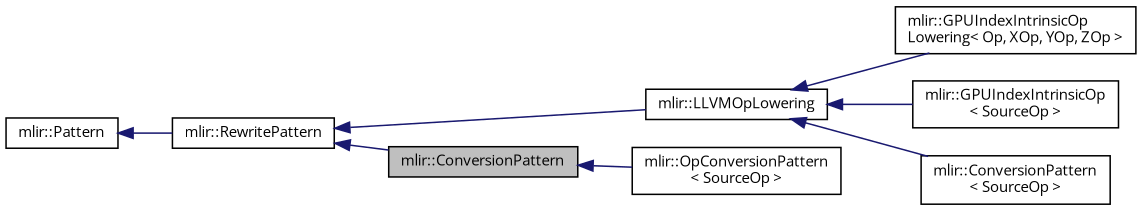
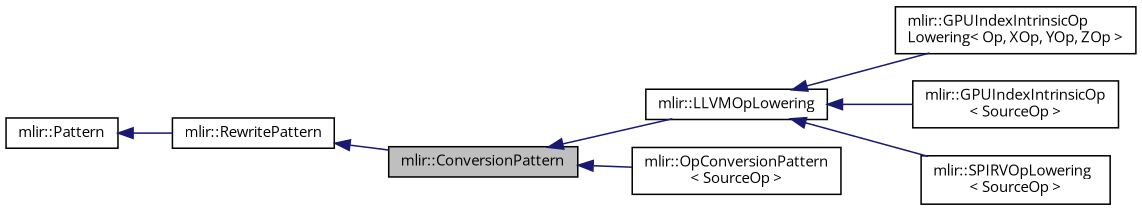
  digraph {
    fontname="Open Sans"
    rankdir=LR
    node [color=black fontname="Open Sans" fontsize=10 shape=record]
    edge [color=midnightblue dir=back fontname="Open Sans" fontsize=10 labelfontname=Helvetica labelfontsize=10 style=solid]
    n1 [fillcolor=grey75 fontcolor=black height=0.2 label="mlir::ConversionPattern" style=filled width=0.4]
    n2 [height=0.2 label="mlir::LLVMOpLowering" width=0.4]
    n3 [height=0.2 label="mlir::OpConversionPattern\l\< SourceOp \>" width=0.4]
    n4 [height=0.2 label="mlir::GPUIndexIntrinsicOp\lLowering\< Op, XOp, YOp, ZOp \>" width=0.4]
    n5 [height=0.2 label="mlir::GPUIndexIntrinsicOp\l\< SourceOp \>" width=0.4]
-   n6 [height=0.2 label="mlir::ConversionPattern\l\< SourceOp \>" width=0.4]
+   n6 [height=0.2 label="mlir::SPIRVOpLowering\l\< SourceOp \>" width=0.4]
    n7 [height=0.2 label="mlir::RewritePattern" width=0.4]
    n8 [height=0.2 label="mlir::Pattern" width=0.4]
-   n7 -> n2
+   n1 -> n2
    n1 -> n3
    n2 -> n4
    n2 -> n5
    n2 -> n6
    n7 -> n1
    n8 -> n7
  }
